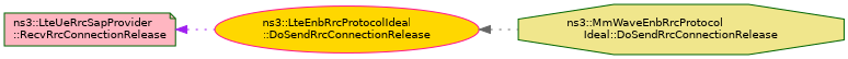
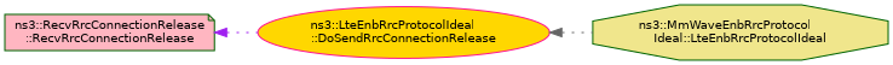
  digraph {
    rankdir=LR
    node [color=darkgreen fontname=Helvetica fontsize=10 style=filled]
    edge [dir=back fontname=Helvetica fontsize=10 labelfontname=Helvetica labelfontsize=10 style=dotted]
-   n1 [fillcolor=lightpink fontcolor=black height=0.2 label="ns3::LteUeRrcSapProvider\l::RecvRrcConnectionRelease" shape=note width=0.4]
+   n1 [fillcolor=lightpink fontcolor=black height=0.2 label="ns3::RecvRrcConnectionRelease\l::RecvRrcConnectionRelease" shape=note width=0.4]
    n2 [color=deeppink fillcolor=gold height=0.2 label="ns3::LteEnbRrcProtocolIdeal\l::DoSendRrcConnectionRelease" shape=ellipse width=0.4]
-   n3 [fillcolor=khaki height=0.2 label="ns3::MmWaveEnbRrcProtocol\lIdeal::DoSendRrcConnectionRelease" shape=octagon width=0.4]
+   n3 [fillcolor=khaki height=0.2 label="ns3::MmWaveEnbRrcProtocol\lIdeal::LteEnbRrcProtocolIdeal" shape=octagon width=0.4]
    n1 -> n2 [color=purple]
    n2 -> n3 [color=gray40]
  }
